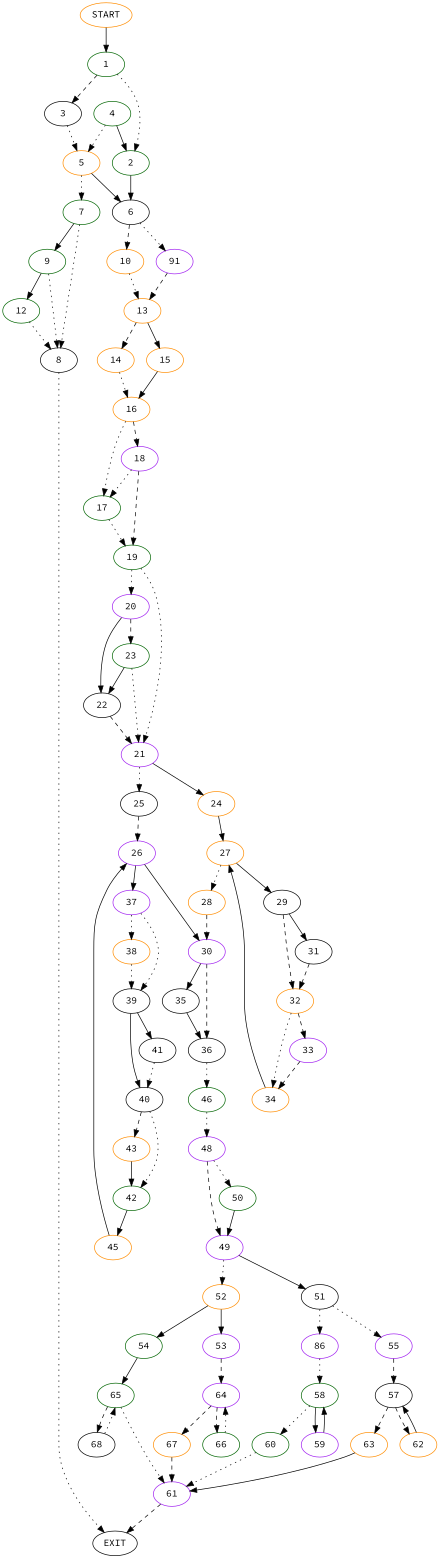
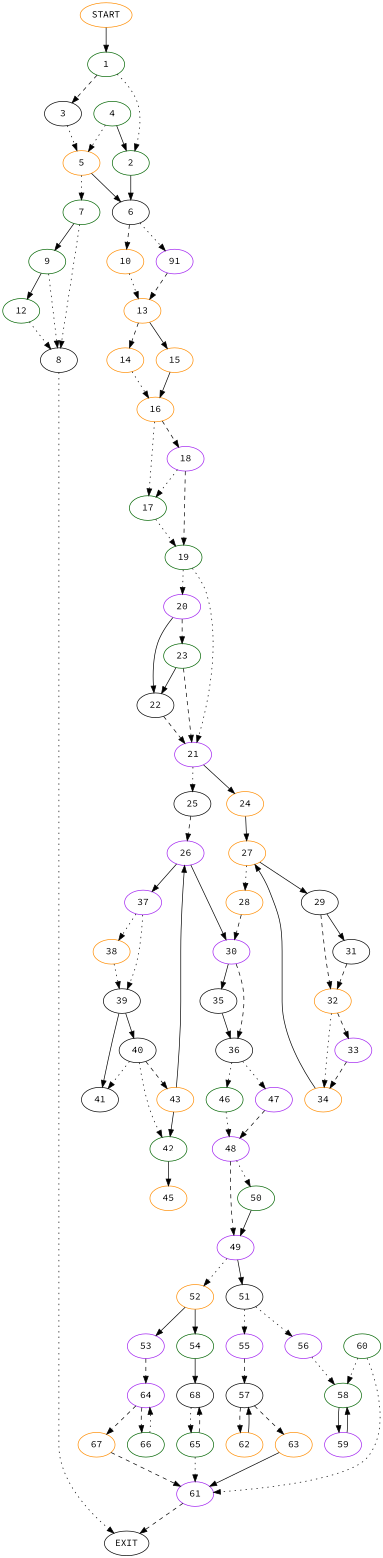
  digraph {
    fontname="Source Code Pro"
    node [color=darkorange fontname="Source Code Pro"]
    edge [fontname="Source Code Pro" style=dotted]
    n1 [label=START]
    1 [color=darkgreen]
    2 [color=darkgreen]
    3 [color=black]
    n5 [color=black label=EXIT]
    6 [color=black]
    5
    10
    n9 [color=purple label=91]
    4 [color=darkgreen]
    7 [color=darkgreen]
    8 [color=black]
    9 [color=darkgreen]
    13
    12 [color=darkgreen]
    14
    15
    16
    17 [color=darkgreen]
    18 [color=purple]
    19 [color=darkgreen]
    20 [color=purple]
    21 [color=purple]
    22 [color=black]
    23 [color=darkgreen]
    24
    25 [color=black]
    27
    26 [color=purple]
    28
    29 [color=black]
    30 [color=purple]
    37 [color=purple]
    35 [color=black]
    36 [color=black]
    38
    39 [color=black]
    31 [color=black]
    32
    33 [color=purple]
    34
    46 [color=darkgreen]
+   47 [color=purple]
    48 [color=purple]
    40 [color=black]
    41 [color=black]
    42 [color=darkgreen]
    43
    45
    49 [color=purple]
    50 [color=darkgreen]
    51 [color=black]
    52
    55 [color=purple]
-   56 [color=purple label=86]
+   56 [color=purple]
    53 [color=purple]
    54 [color=darkgreen]
    57 [color=black]
    58 [color=darkgreen]
    64 [color=purple]
    65 [color=darkgreen]
    66 [color=darkgreen]
    67
    61 [color=purple]
    68 [color=black]
    62
    63
    59 [color=purple]
    60 [color=darkgreen]
    n1 -> 1 [style=solid]
    1 -> 2
    1 -> 3 [style=dashed]
    2 -> 6 [style=solid]
    3 -> 5
    6 -> 10 [style=dashed]
    6 -> n9
    5 -> 6 [style=solid]
    5 -> 7
    10 -> 13
    n9 -> 13 [style=dashed]
    4 -> 2 [style=solid]
    4 -> 5
    7 -> 8
    7 -> 9 [style=solid]
    8 -> n5
    9 -> 8
    9 -> 12 [style=solid]
    13 -> 14 [style=dashed]
    13 -> 15 [style=solid]
    12 -> 8
    14 -> 16
    15 -> 16 [style=solid]
    16 -> 17
    16 -> 18 [style=dashed]
    17 -> 19
    18 -> 17
    18 -> 19 [style=dashed]
    19 -> 20
    19 -> 21
    20 -> 22 [style=solid]
    20 -> 23 [style=dashed]
    21 -> 24 [style=solid]
    21 -> 25
    22 -> 21 [style=dashed]
-   23 -> 21
+   23 -> 21 [style=dashed]
    23 -> 22 [style=solid]
    24 -> 27 [style=solid]
    25 -> 26 [style=dashed]
    27 -> 28
    27 -> 29 [style=solid]
    26 -> 30 [style=solid]
    26 -> 37 [style=solid]
    28 -> 30 [style=dashed]
    29 -> 31 [style=solid]
    29 -> 32 [style=dashed]
    30 -> 35 [style=solid]
    30 -> 36 [style=dashed]
    37 -> 38
    37 -> 39
    35 -> 36 [style=solid]
    36 -> 46
+   36 -> 47
    38 -> 39
    39 -> 40 [style=solid]
    39 -> 41 [style=solid]
    31 -> 32 [style=dashed]
    32 -> 33 [style=dashed]
    32 -> 34
    33 -> 34 [style=dashed]
    34 -> 27 [style=solid]
    46 -> 48
+   47 -> 48 [style=dashed]
    48 -> 49 [style=dashed]
    48 -> 50
    40 -> 42
    40 -> 43 [style=dashed]
-   41 -> 40
+   40 -> 41
    42 -> 45 [style=solid]
    43 -> 42 [style=solid]
-   45 -> 26 [style=solid]
+   43 -> 26 [style=solid]
    49 -> 51 [style=solid]
    49 -> 52
    50 -> 49 [style=solid]
    51 -> 55
    51 -> 56
    52 -> 53 [style=solid]
    52 -> 54 [style=solid]
    55 -> 57 [style=dashed]
    56 -> 58
    53 -> 64 [style=dashed]
-   54 -> 65 [style=solid]
+   54 -> 68 [style=solid]
    57 -> 62 [style=dashed]
    57 -> 63 [style=dashed]
    58 -> 59 [style=solid]
-   58 -> 60
+   60 -> 58
    64 -> 66 [style=dashed]
    64 -> 67 [style=dashed]
    65 -> 61
    65 -> 68 [style=dashed]
    66 -> 64
    67 -> 61 [style=dashed]
    61 -> n5 [style=dashed]
    68 -> 65
    62 -> 57 [style=solid]
    63 -> 61 [style=solid]
    59 -> 58 [style=solid]
    60 -> 61
  }
